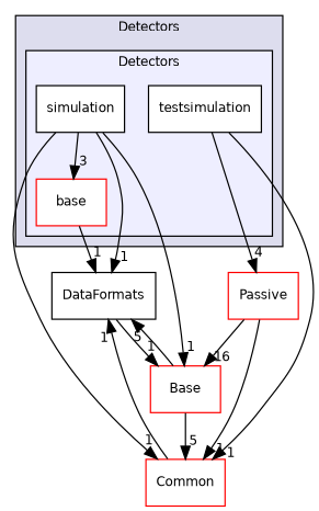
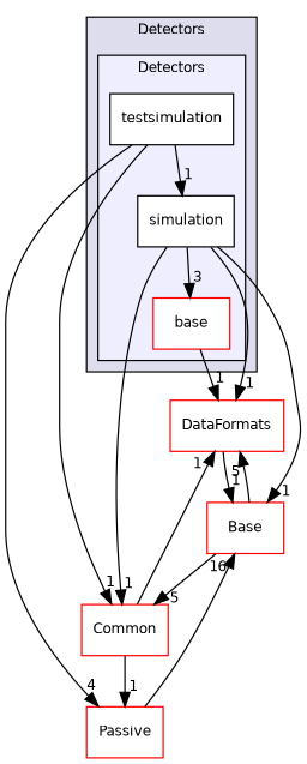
  digraph {
    compound=true
    node [color=red fontname=Helvetica fontsize=10 shape=box]
    edge [headlabel=1 labeldistance=1.5 labelfontname=Helvetica labelfontsize=10]
    n1 [fillcolor=white label=base style=filled]
    n2 [color=black fillcolor=white label=simulation style=filled]
    n3 [color=black fillcolor=white label=testsimulation style=filled]
-   n4 [color=black label=DataFormats]
+   n4 [label=DataFormats]
    n5 [label=Common]
    n6 [label=Base]
    n7 [label=Passive]
    subgraph cluster_1 {
      bgcolor="#ddddee"
      fontname=Helvetica
      fontsize=10
      label=Detectors
      pencolor=black
      subgraph cluster_2 {
        bgcolor="#eeeeff"
        fontname=Helvetica
        fontsize=10
        label=Detectors
        pencolor=black
        n1
        n2
        n3
      }
    }
    n1 -> n4
    n2 -> n1 [headlabel=3]
    n2 -> n4
    n2 -> n5
    n2 -> n6
+   n3 -> n2
    n3 -> n5
    n3 -> n7 [headlabel=4]
    n4 -> n6
    n5 -> n4
    n6 -> n4 [headlabel=5]
    n6 -> n5 [headlabel=5]
-   n7 -> n5
+   n5 -> n7
    n7 -> n6 [headlabel=16]
  }
